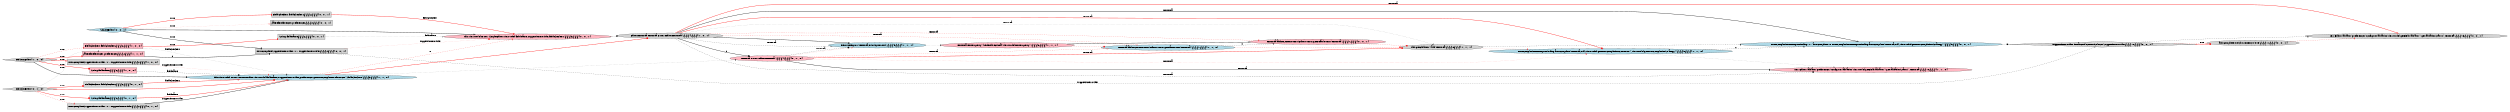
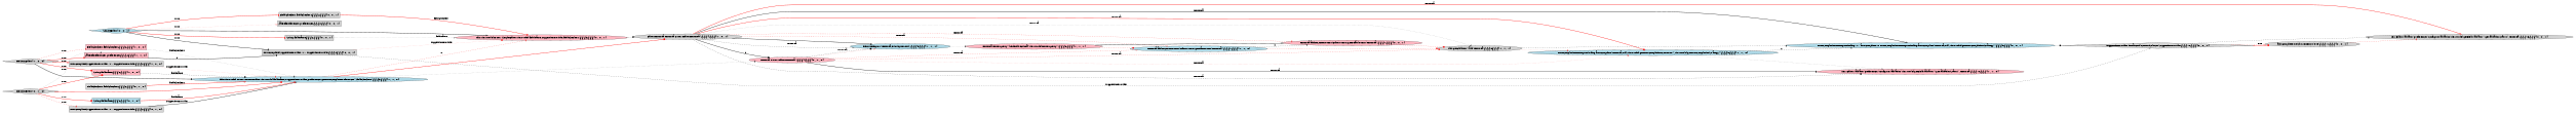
  digraph {
    rankdir=LR
    node [fillcolor=lightgrey shape=ellipse style=filled]
    edge [arrowhead=tee color=red style=bold]
    n1 [label="String fieldName@@@2@@@['0', '0', '1']" shape=box]
    n2 [fillcolor=lightpink label="this.viewModel = new SimpleEditorViewModel(fieldName,suggestionProvider,fieldCheckers)@@@3@@@['0', '0', '1']"]
    n3 [label="EditorTextArea textArea = new EditorTextArea()@@@4@@@['1', '0', '1']"]
    n4 [fillcolor=lightblue label="AutoCompletionTextInputBinding.autoComplete(textArea,null,viewModel.getAutoCompletionConverter(),viewModel.getAutoCompletionStrategy())@@@9@@@['1', '1', '0']"]
    n5 [fillcolor=lightblue label="AutoCompletionTextInputBinding<?> autoCompleter = AutoCompletionTextInputBinding.autoComplete(textArea,null,viewModel.getAutoCompletionStrategy())@@@9@@@['0', '0', '1']"]
    n6 [fillcolor=lightpink label="new EditorValidator(preferences).configureValidation(viewModel.getFieldValidator().getValidationStatus(),textArea)@@@10@@@['1', '1', '0']"]
    n7 [label="suggestionProvider instanceof ContentSelectorSuggestionProvider@@@10@@@['0', '0', '1']" shape=diamond]
    n8 [label="AutoCompleteSuggestionProvider<?> suggestionProvider@@@2@@@['0', '1', '0']" shape=box]
    n9 [fillcolor=lightblue label="this.viewModel = new PersonsEditorViewModel(fieldName,suggestionProvider,preferences.getAutoCompletePreferences(),fieldCheckers)@@@3@@@['1', '1', '0']"]
    n10 [fillcolor=lightpink label="textArea = new EditorTextArea()@@@4@@@['0', '1', '0']"]
    n11 [fillcolor=lightblue label="SimpleEditor['0', '0', '1']" shape=diamond]
    n12 [label="AutoCompleteSuggestionProvider<?> suggestionProvider@@@2@@@['0', '0', '1']" shape=box]
    n13 [label="JabRefPreferences preferences@@@2@@@['0', '0', '1']" shape=box]
    n14 [label="FieldCheckers fieldCheckers@@@2@@@['0', '0', '1']" shape=box]
    n15 [fillcolor=lightblue label="HBox.setHgrow(textArea,Priority.ALWAYS)@@@5@@@['1', '1', '1']"]
    n16 [fillcolor=lightblue label="textArea.addToContextMenu(EditorMenus.getNameMenu(textArea))@@@7@@@['1', '1', '0']"]
    n17 [label="this.getChildren().add(textArea)@@@8@@@['1', '1', '1']"]
    n18 [fillcolor=lightpink label="textArea.textProperty().bindBidirectional(viewModel.textProperty())@@@6@@@['1', '1', '1']"]
    n19 [fillcolor=lightpink label="textArea.addToContextMenu(EditorMenus.getDefaultMenu(textArea))@@@7@@@['0', '0', '1']"]
    n20 [label="new EditorValidator(preferences).configureValidation(viewModel.getFieldValidator().getValidationStatus(),textArea)@@@13@@@['0', '0', '1']"]
    n21 [label="autoCompleter.setShowOnFocus(true)@@@11@@@['0', '0', '1']"]
    n22 [fillcolor=lightpink label="FieldCheckers fieldCheckers@@@2@@@['1', '0', '0']" shape=box]
    n23 [fillcolor=lightpink label="JabRefPreferences preferences@@@2@@@['1', '1', '0']" shape=box]
    n24 [label="AutoCompleteSuggestionProvider<?> suggestionProvider@@@2@@@['1', '0', '0']" shape=box]
    n25 [label="FieldCheckers fieldCheckers@@@2@@@['0', '1', '0']" shape=box]
    n26 [label="PersonsEditor['1', '0', '0']" shape=diamond]
    n27 [fillcolor=lightpink label="String fieldName@@@2@@@['1', '0', '0']" shape=box]
    n28 [label="PersonsEditor['0', '1', '0']" shape=diamond]
    n29 [fillcolor=lightblue label="String fieldName@@@2@@@['0', '1', '0']" shape=box]
    n1 -> n2 [arrowhead=onormal color=black label=fieldName style=dotted]
    n2 -> n3 [arrowhead=box color=black style=dashed]
    n3 -> n4 [arrowhead=box label=textArea]
    n3 -> n5 [arrowhead=onormal color=black label=textArea]
    n3 -> n6 [arrowhead=box color=black label=textArea style=dashed]
    n3 -> n10 [arrowhead=box color=black label=0]
    n3 -> n15 [color=black]
    n3 -> n15 [arrowhead=onormal color=black label=textArea style=dashed]
    n3 -> n16 [arrowhead=onormal label=textArea style=dashed]
    n3 -> n17 [color=black label=textArea style=dotted]
    n3 -> n19 [label=textArea style=dashed]
    n3 -> n20 [arrowhead=onormal label=textArea]
    n4 -> n5 [color=black label=0 style=dashed]
    n4 -> n6 [arrowhead=onormal color=black style=dotted]
    n5 -> n7 [arrowhead=box color=black style=dashed]
    n7 -> n20 [color=black style=dashed]
    n7 -> n21 [arrowhead=onormal label=true style=dashed]
    n7 -> n21 [arrowhead=box]
    n8 -> n9 [arrowhead=onormal color=black label=suggestionProvider]
    n9 -> n2 [label=0 style=dashed]
    n9 -> n3 [arrowhead=box]
    n9 -> n10 [color=black style=dotted]
    n10 -> n4 [label=textArea style=dotted]
    n10 -> n6 [color=black label=textArea]
    n10 -> n15 [arrowhead=box color=black label=textArea style=dashed]
    n10 -> n15 [arrowhead=onormal style=dotted]
    n10 -> n16 [arrowhead=onormal label=textArea style=dashed]
-   n10 -> n17 [arrowhead=box label=textArea]
-   n22 -> n1 [label=true]
+   n10 -> n17 [arrowhead=box label=textArea style=dashed]
+   n11 -> n1 [label=true]
    n11 -> n2 [arrowhead=onormal color=black]
    n11 -> n12 [color=black label=true]
    n11 -> n13 [arrowhead=onormal label=true style=dotted]
    n11 -> n14 [label=true]
    n12 -> n2 [arrowhead=box label=suggestionProvider style=dotted]
    n12 -> n7 [arrowhead=onormal color=black label=suggestionProvider style=dashed]
    n14 -> n2 [label=fieldCheckers]
    n15 -> n18 [color=black style=dotted]
    n16 -> n17 [arrowhead=box style=dashed]
    n16 -> n19 [color=black label=0 style=dashed]
    n17 -> n4 [style=dotted]
    n17 -> n5 [color=black style=dashed]
    n18 -> n16 [arrowhead=box style=dashed]
    n18 -> n19 [arrowhead=onormal color=black]
    n19 -> n17 [arrowhead=box style=dashed]
    n21 -> n20 [style=dashed]
    n22 -> n9 [color=black label=fieldCheckers style=dotted]
    n23 -> n12 [color=black label=0]
    n24 -> n9 [label=suggestionProvider style=dotted]
    n25 -> n9 [arrowhead=onormal label=fieldCheckers]
    n26 -> n9 [color=black]
    n26 -> n22 [label=true style=dashed]
    n26 -> n23 [label=true]
    n26 -> n24 [arrowhead=onormal label=true]
    n26 -> n27 [arrowhead=box label=true]
    n27 -> n9 [arrowhead=box color=black label=fieldName style=dashed]
    n28 -> n8 [label=true style=dashed]
    n28 -> n9 [arrowhead=box]
    n28 -> n23 [color=black label=true style=dotted]
-   n28 -> n25 [arrowhead=box label=true]
+   n28 -> n27 [arrowhead=box label=true]
    n28 -> n29 [arrowhead=box label=true]
    n29 -> n9 [label=fieldName]
  }
